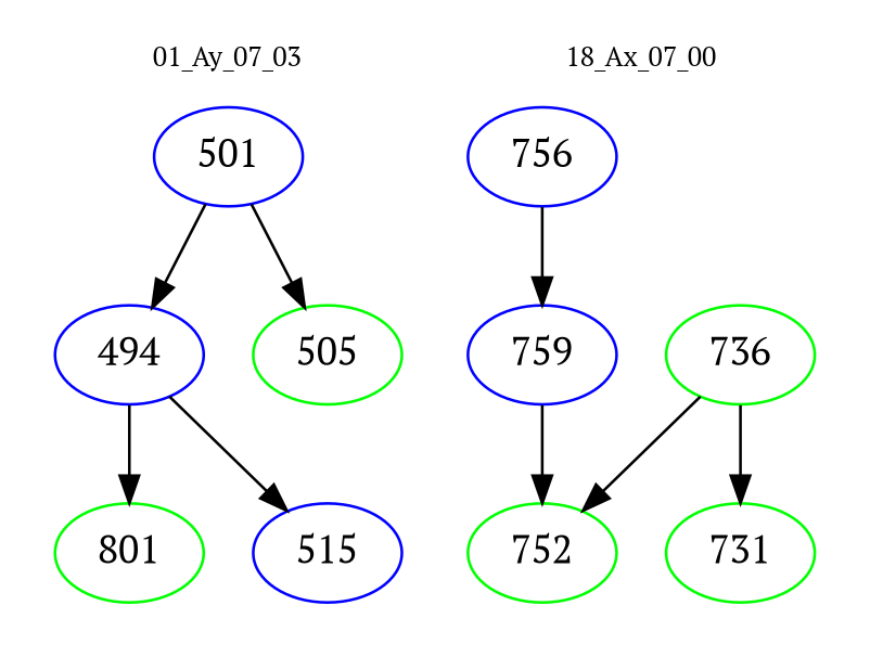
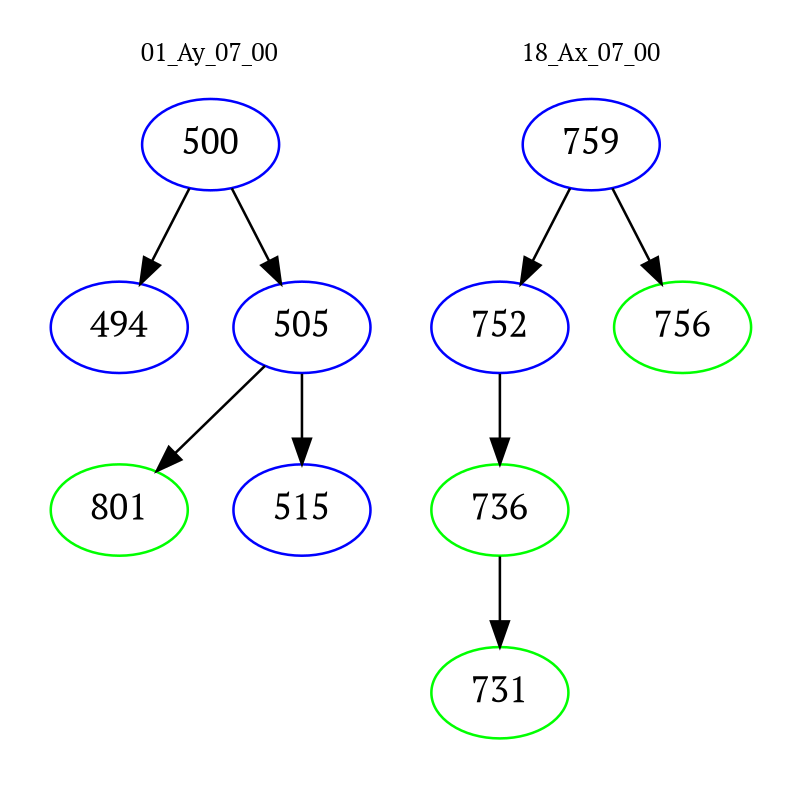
  digraph {
    fontname="PT Serif"
    node [color=blue fontname="PT Serif"]
    edge [color=black fontname="PT Serif"]
-   n1 [label=501]
+   n1 [label=500]
    n2 [label=494]
-   n3 [color=green label=505]
+   n3 [label=505]
    n4 [color=green label=801]
    n5 [label=515]
-   n6 [color=green label=752]
+   n6 [label=752]
    n7 [color=green label=736]
    n8 [label=759]
    n9 [color=green label=731]
-   n10 [label=756]
+   n10 [color=green label=756]
    subgraph cluster_1 {
      color=white
      fontsize=10
-     label="01_Ay_07_03"
+     label="01_Ay_07_00"
      n1
      n2
      n3
      n4
      n5
    }
    subgraph cluster_2 {
      color=white
      fontsize=10
      label="18_Ax_07_00"
      n6
      n7
      n8
      n9
      n10
    }
    n1 -> n2
    n1 -> n3
-   n2 -> n4
-   n2 -> n5
-   n7 -> n6
+   n3 -> n4
+   n3 -> n5
+   n6 -> n7
    n7 -> n9
    n8 -> n6
-   n10 -> n8
+   n8 -> n10
  }
